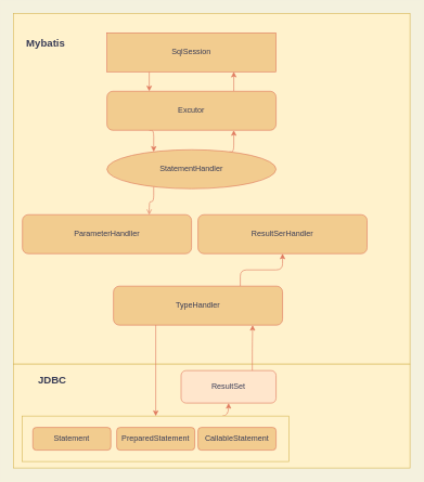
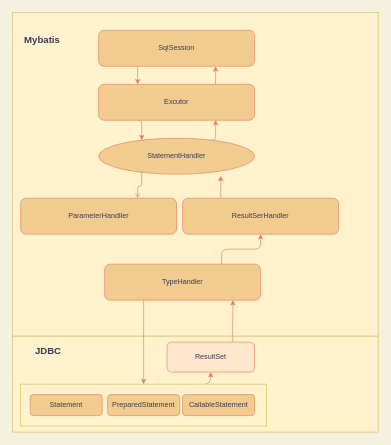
  <mxCell id="0" />
  <mxCell id="1" parent="0" />
  <mxCell id="2" value="" style="rounded=0;whiteSpace=wrap;html=1;sketch=0;strokeColor=#d6b656;fillColor=#fff2cc;" vertex="1" parent="1"><mxGeometry x="20" y="20" width="610" height="540" as="geometry" /></mxCell>
  <mxCell id="3" style="edgeStyle=orthogonalEdgeStyle;curved=0;rounded=1;sketch=0;orthogonalLoop=1;jettySize=auto;html=1;exitX=0.25;exitY=1;exitDx=0;exitDy=0;entryX=0.25;entryY=0;entryDx=0;entryDy=0;fontColor=#393C56;strokeColor=#E07A5F;fillColor=#F2CC8F;" edge="1" parent="1" source="4" target="7"><mxGeometry relative="1" as="geometry" /></mxCell>
- <mxCell id="4" value="SqlSession" style="whiteSpace=wrap;html=1;sketch=0;fontColor=#393C56;strokeColor=#E07A5F;fillColor=#F2CC8F;rounded=0;" vertex="1" parent="1"><mxGeometry x="164" y="50" width="260" height="60" as="geometry" /></mxCell>
+ <mxCell id="4" value="SqlSession" style="rounded=1;whiteSpace=wrap;html=1;sketch=0;fontColor=#393C56;strokeColor=#E07A5F;fillColor=#F2CC8F;" vertex="1" parent="1"><mxGeometry x="164" y="50" width="260" height="60" as="geometry" /></mxCell>
  <mxCell id="5" style="edgeStyle=orthogonalEdgeStyle;curved=0;rounded=1;sketch=0;orthogonalLoop=1;jettySize=auto;html=1;exitX=0.25;exitY=1;exitDx=0;exitDy=0;entryX=0.25;entryY=0;entryDx=0;entryDy=0;fontColor=#393C56;strokeColor=#E07A5F;fillColor=#F2CC8F;" edge="1" parent="1" source="7" target="10"><mxGeometry relative="1" as="geometry" /></mxCell>
  <mxCell id="6" style="edgeStyle=orthogonalEdgeStyle;rounded=1;sketch=0;orthogonalLoop=1;jettySize=auto;html=1;exitX=0.75;exitY=0;exitDx=0;exitDy=0;entryX=0.75;entryY=1;entryDx=0;entryDy=0;fontSize=16;fontColor=#393C56;strokeColor=#E07A5F;fillColor=#F2CC8F;" edge="1" parent="1" source="7" target="4"><mxGeometry relative="1" as="geometry" /></mxCell>
  <mxCell id="7" value="Excutor" style="rounded=1;whiteSpace=wrap;html=1;sketch=0;fontColor=#393C56;strokeColor=#E07A5F;fillColor=#F2CC8F;" vertex="1" parent="1"><mxGeometry x="164" y="140" width="260" height="60" as="geometry" /></mxCell>
  <mxCell id="8" style="edgeStyle=orthogonalEdgeStyle;curved=0;rounded=1;sketch=0;orthogonalLoop=1;jettySize=auto;html=1;exitX=0.25;exitY=1;exitDx=0;exitDy=0;entryX=0.75;entryY=0;entryDx=0;entryDy=0;fontColor=#393C56;strokeColor=#E07A5F;fillColor=#F2CC8F;endArrow=open;" edge="1" parent="1" source="10" target="11"><mxGeometry relative="1" as="geometry" /></mxCell>
  <mxCell id="9" style="edgeStyle=orthogonalEdgeStyle;rounded=1;sketch=0;orthogonalLoop=1;jettySize=auto;html=1;exitX=0.75;exitY=0;exitDx=0;exitDy=0;entryX=0.75;entryY=1;entryDx=0;entryDy=0;fontSize=16;fontColor=#393C56;strokeColor=#E07A5F;fillColor=#F2CC8F;" edge="1" parent="1" source="10" target="7"><mxGeometry relative="1" as="geometry" /></mxCell>
  <mxCell id="10" value="StatementHandler" style="ellipse;whiteSpace=wrap;html=1;sketch=0;fontColor=#393C56;strokeColor=#E07A5F;fillColor=#F2CC8F;" vertex="1" parent="1"><mxGeometry x="164" y="230" width="260" height="60" as="geometry" /></mxCell>
  <mxCell id="11" value="ParameterHandller" style="rounded=1;whiteSpace=wrap;html=1;sketch=0;fontColor=#393C56;strokeColor=#E07A5F;fillColor=#F2CC8F;" vertex="1" parent="1"><mxGeometry x="34" y="330" width="260" height="60" as="geometry" /></mxCell>
+ <mxCell id="12" style="edgeStyle=orthogonalEdgeStyle;rounded=1;sketch=0;orthogonalLoop=1;jettySize=auto;html=1;exitX=0.25;exitY=0;exitDx=0;exitDy=0;entryX=0.783;entryY=1.047;entryDx=0;entryDy=0;fontSize=16;fontColor=#393C56;strokeColor=#E07A5F;fillColor=#F2CC8F;entryPerimeter=0;" edge="1" parent="1" source="13" target="10"><mxGeometry relative="1" as="geometry" /></mxCell>
  <mxCell id="13" value="ResultSerHandler" style="rounded=1;whiteSpace=wrap;html=1;sketch=0;fontColor=#393C56;strokeColor=#E07A5F;fillColor=#F2CC8F;" vertex="1" parent="1"><mxGeometry x="304" y="330" width="260" height="60" as="geometry" /></mxCell>
  <mxCell id="14" style="edgeStyle=orthogonalEdgeStyle;curved=0;rounded=1;sketch=0;orthogonalLoop=1;jettySize=auto;html=1;exitX=0.75;exitY=0;exitDx=0;exitDy=0;fontSize=16;fontColor=#393C56;strokeColor=#E07A5F;fillColor=#F2CC8F;" edge="1" parent="1" source="15" target="13"><mxGeometry relative="1" as="geometry" /></mxCell>
  <mxCell id="15" value="TypeHandler" style="rounded=1;whiteSpace=wrap;html=1;sketch=0;fontColor=#393C56;strokeColor=#E07A5F;fillColor=#F2CC8F;" vertex="1" parent="1"><mxGeometry x="174" y="440" width="260" height="60" as="geometry" /></mxCell>
  <mxCell id="16" value="" style="rounded=0;whiteSpace=wrap;html=1;sketch=0;strokeColor=#d6b656;fillColor=#fff2cc;" vertex="1" parent="1"><mxGeometry x="20" y="560" width="610" height="160" as="geometry" /></mxCell>
  <mxCell id="17" style="edgeStyle=orthogonalEdgeStyle;curved=1;rounded=1;sketch=0;orthogonalLoop=1;jettySize=auto;html=1;exitX=0.75;exitY=0;exitDx=0;exitDy=0;fontSize=16;fontColor=#393C56;strokeColor=#E07A5F;fillColor=#F2CC8F;entryX=0.5;entryY=1;entryDx=0;entryDy=0;" edge="1" parent="1" source="18" target="25"><mxGeometry relative="1" as="geometry" /></mxCell>
  <mxCell id="18" value="" style="rounded=0;whiteSpace=wrap;html=1;sketch=0;strokeColor=#d6b656;fillColor=#fff2cc;" vertex="1" parent="1"><mxGeometry x="34" y="640" width="410" height="70" as="geometry" /></mxCell>
  <mxCell id="19" value="&lt;b&gt;&lt;font style=&quot;font-size: 16px&quot;&gt;JDBC&lt;/font&gt;&lt;/b&gt;" style="text;html=1;strokeColor=none;fillColor=none;align=center;verticalAlign=middle;whiteSpace=wrap;rounded=0;sketch=0;fontColor=#393C56;" vertex="1" parent="1"><mxGeometry x="50" y="570" width="60" height="30" as="geometry" /></mxCell>
  <mxCell id="20" value="&lt;b&gt;&lt;font style=&quot;font-size: 16px&quot;&gt;Mybatis&lt;/font&gt;&lt;/b&gt;" style="text;html=1;strokeColor=none;fillColor=none;align=center;verticalAlign=middle;whiteSpace=wrap;rounded=0;sketch=0;fontColor=#393C56;" vertex="1" parent="1"><mxGeometry x="40" y="50" width="60" height="30" as="geometry" /></mxCell>
  <mxCell id="21" value="Statement" style="rounded=1;whiteSpace=wrap;html=1;sketch=0;fontColor=#393C56;strokeColor=#E07A5F;fillColor=#F2CC8F;" vertex="1" parent="1"><mxGeometry x="50" y="657.5" width="120" height="35" as="geometry" /></mxCell>
  <mxCell id="22" value="PreparedStatement" style="rounded=1;whiteSpace=wrap;html=1;sketch=0;fontColor=#393C56;strokeColor=#E07A5F;fillColor=#F2CC8F;" vertex="1" parent="1"><mxGeometry x="179" y="657.5" width="120" height="35" as="geometry" /></mxCell>
  <mxCell id="23" value="CallableStatement" style="rounded=1;whiteSpace=wrap;html=1;sketch=0;fontColor=#393C56;strokeColor=#E07A5F;fillColor=#F2CC8F;" vertex="1" parent="1"><mxGeometry x="304" y="657.5" width="120" height="35" as="geometry" /></mxCell>
  <mxCell id="24" style="edgeStyle=orthogonalEdgeStyle;curved=0;rounded=1;sketch=0;orthogonalLoop=1;jettySize=auto;html=1;exitX=0.75;exitY=0;exitDx=0;exitDy=0;entryX=0.823;entryY=1;entryDx=0;entryDy=0;entryPerimeter=0;fontSize=16;fontColor=#393C56;strokeColor=#E07A5F;fillColor=#F2CC8F;" edge="1" parent="1" source="25" target="15"><mxGeometry relative="1" as="geometry" /></mxCell>
  <mxCell id="25" value="ResultSet" style="rounded=1;whiteSpace=wrap;html=1;sketch=0;fontColor=#393C56;strokeColor=#E07A5F;fillColor=#ffe6cc;" vertex="1" parent="1"><mxGeometry x="278" y="570" width="146" height="50" as="geometry" /></mxCell>
  <mxCell id="26" style="edgeStyle=orthogonalEdgeStyle;curved=0;rounded=1;sketch=0;orthogonalLoop=1;jettySize=auto;html=1;exitX=0.25;exitY=1;exitDx=0;exitDy=0;entryX=0.5;entryY=0;entryDx=0;entryDy=0;fontSize=16;fontColor=#393C56;strokeColor=#E07A5F;fillColor=#F2CC8F;" edge="1" parent="1" source="15" target="18"><mxGeometry relative="1" as="geometry" /></mxCell>
